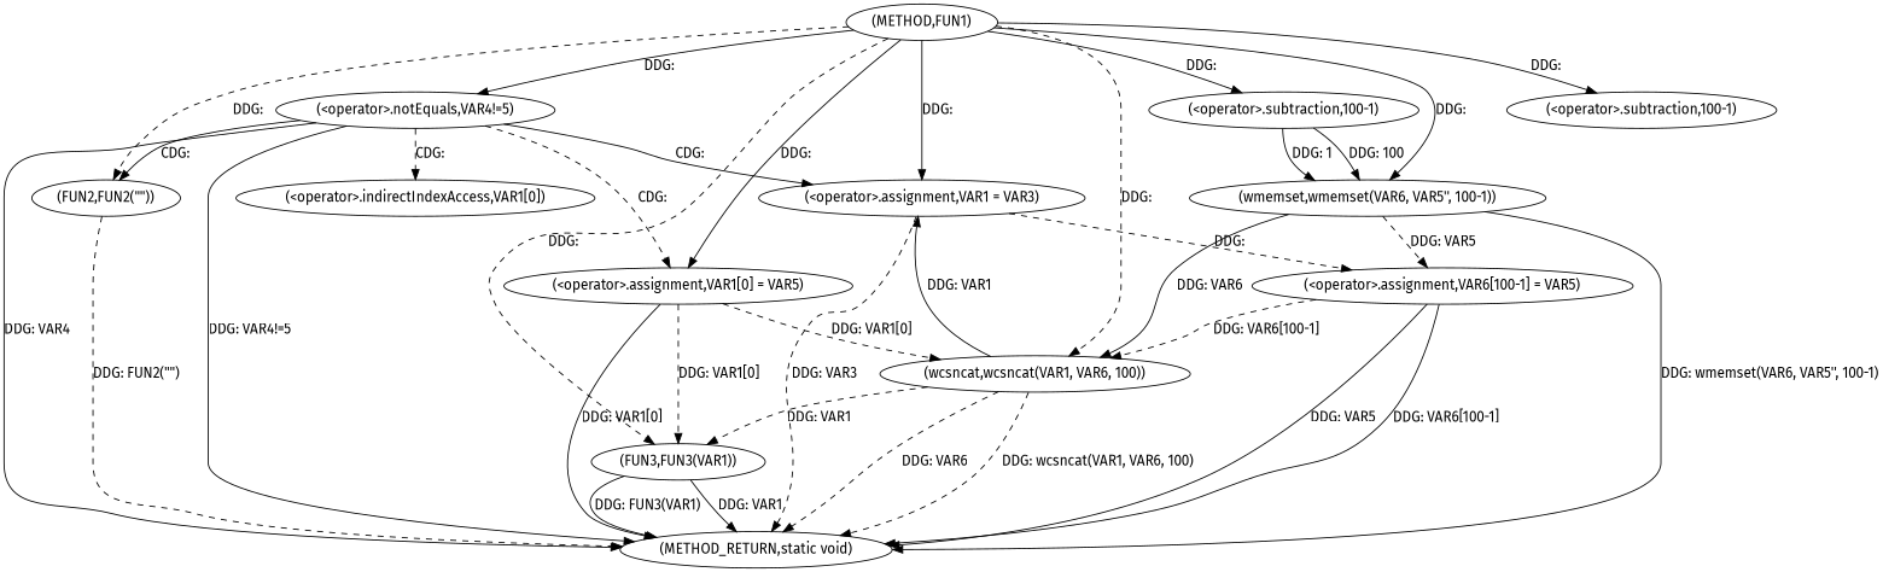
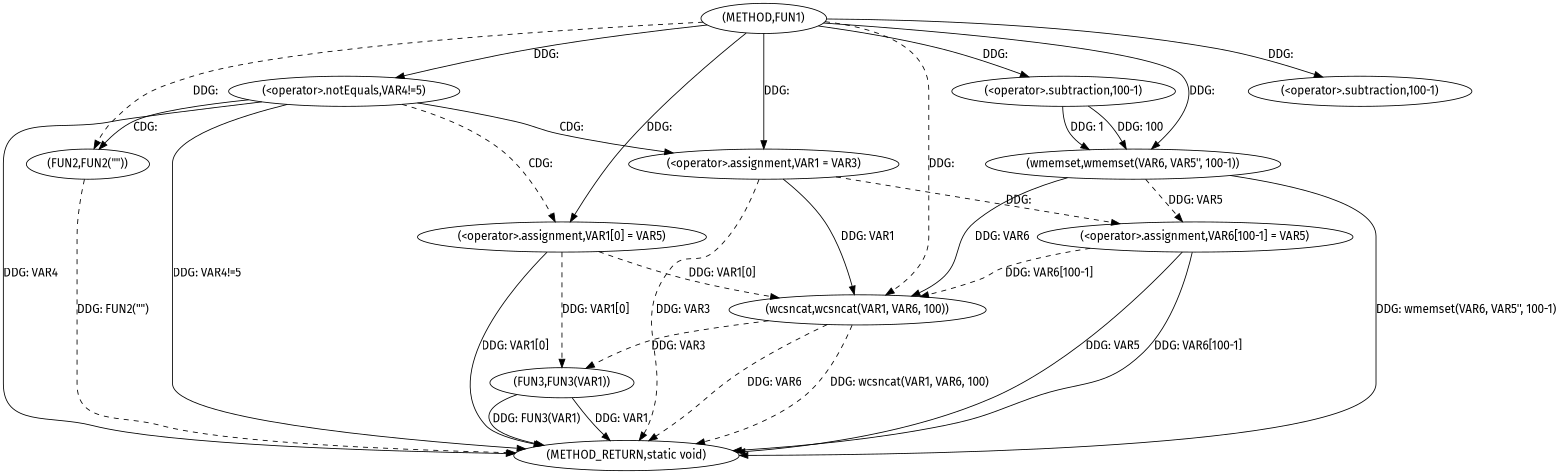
  digraph {
    fontname="Fira Sans"
    node [fontname="Fira Sans"]
    edge [fontname="Fira Sans" style=solid]
    n1 [label="(METHOD,FUN1)"]
    n2 [label="(<operator>.notEquals,VAR4!=5)"]
    n3 [label="(FUN2,FUN2(\"\"))"]
    n4 [label="(<operator>.assignment,VAR1 = VAR3)"]
    n5 [label="(<operator>.assignment,VAR1[0] = VAR5)"]
    n6 [label="(wmemset,wmemset(VAR6, VAR5'', 100-1))"]
    n7 [label="(<operator>.subtraction,100-1)"]
    n8 [label="(<operator>.subtraction,100-1)"]
    n9 [label="(wcsncat,wcsncat(VAR1, VAR6, 100))"]
    n10 [label="(FUN3,FUN3(VAR1))"]
    n11 [label="(METHOD_RETURN,static void)"]
-   n12 [label="(<operator>.indirectIndexAccess,VAR1[0])"]
    n13 [label="(<operator>.assignment,VAR6[100-1] = VAR5)"]
    n1 -> n2 [label="DDG: "]
    n1 -> n3 [label="DDG: " style=dashed]
    n1 -> n4 [label="DDG: "]
    n1 -> n5 [label="DDG: "]
    n1 -> n6 [label="DDG: "]
    n1 -> n7 [label="DDG: "]
    n1 -> n8 [label="DDG: "]
    n1 -> n9 [label="DDG: " style=dashed]
-   n1 -> n10 [label="DDG: " style=dashed]
    n2 -> n3 [label="CDG: "]
    n2 -> n4 [label="CDG: "]
    n2 -> n5 [label="CDG: " style=dashed]
    n2 -> n11 [label="DDG: VAR4"]
    n2 -> n11 [label="DDG: VAR4!=5"]
-   n2 -> n12 [label="CDG: " style=dashed]
    n3 -> n11 [label="DDG: FUN2(\"\")" style=dashed]
-   n9 -> n4 [label="DDG: VAR1"]
+   n4 -> n9 [label="DDG: VAR1"]
    n4 -> n11 [label="DDG: VAR3" style=dashed]
    n4 -> n13 [label="DDG: " style=dashed]
    n5 -> n9 [label="DDG: VAR1[0]" style=dashed]
    n5 -> n10 [label="DDG: VAR1[0]" style=dashed]
    n5 -> n11 [label="DDG: VAR1[0]"]
    n6 -> n9 [label="DDG: VAR6"]
    n6 -> n11 [label="DDG: wmemset(VAR6, VAR5'', 100-1)"]
    n6 -> n13 [label="DDG: VAR5" style=dashed]
    n7 -> n6 [label="DDG: 100"]
    n7 -> n6 [label="DDG: 1"]
-   n9 -> n10 [label="DDG: VAR1" style=dashed]
+   n9 -> n10 [label="DDG: VAR3" style=dashed]
    n9 -> n11 [label="DDG: VAR6" style=dashed]
    n9 -> n11 [label="DDG: wcsncat(VAR1, VAR6, 100)" style=dashed]
    n10 -> n11 [label="DDG: VAR1"]
    n10 -> n11 [label="DDG: FUN3(VAR1)"]
    n13 -> n9 [label="DDG: VAR6[100-1]" style=dashed]
    n13 -> n11 [label="DDG: VAR5"]
    n13 -> n11 [label="DDG: VAR6[100-1]"]
  }
